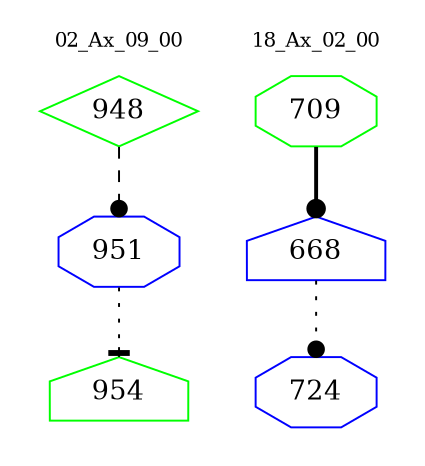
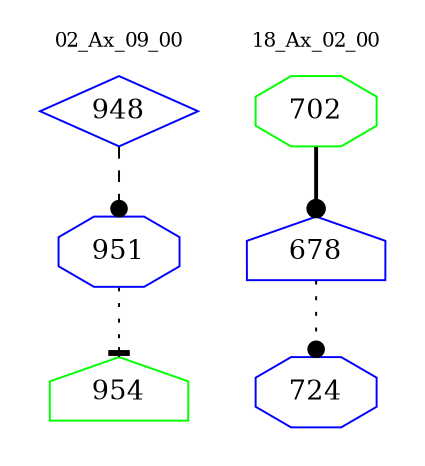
  digraph {
    node [color=green shape=octagon]
    edge [arrowhead=dot color=black style=dotted]
-   n1 [label=948 shape=diamond]
+   n1 [color=blue label=948 shape=diamond]
    n2 [color=blue label=951]
    n3 [label=954 shape=house]
-   n4 [label=709]
-   n5 [color=blue label=668 shape=house]
+   n4 [label=702]
+   n5 [color=blue label=678 shape=house]
    n6 [color=blue label=724]
    subgraph cluster_1 {
      color=white
      fontsize=10
      label="02_Ax_09_00"
      n1
      n2
      n3
    }
    subgraph cluster_2 {
      color=white
      fontsize=10
      label="18_Ax_02_00"
      n4
      n5
      n6
    }
    n1 -> n2 [style=dashed]
    n2 -> n3 [arrowhead=tee]
    n4 -> n5 [style=bold]
    n5 -> n6
  }
